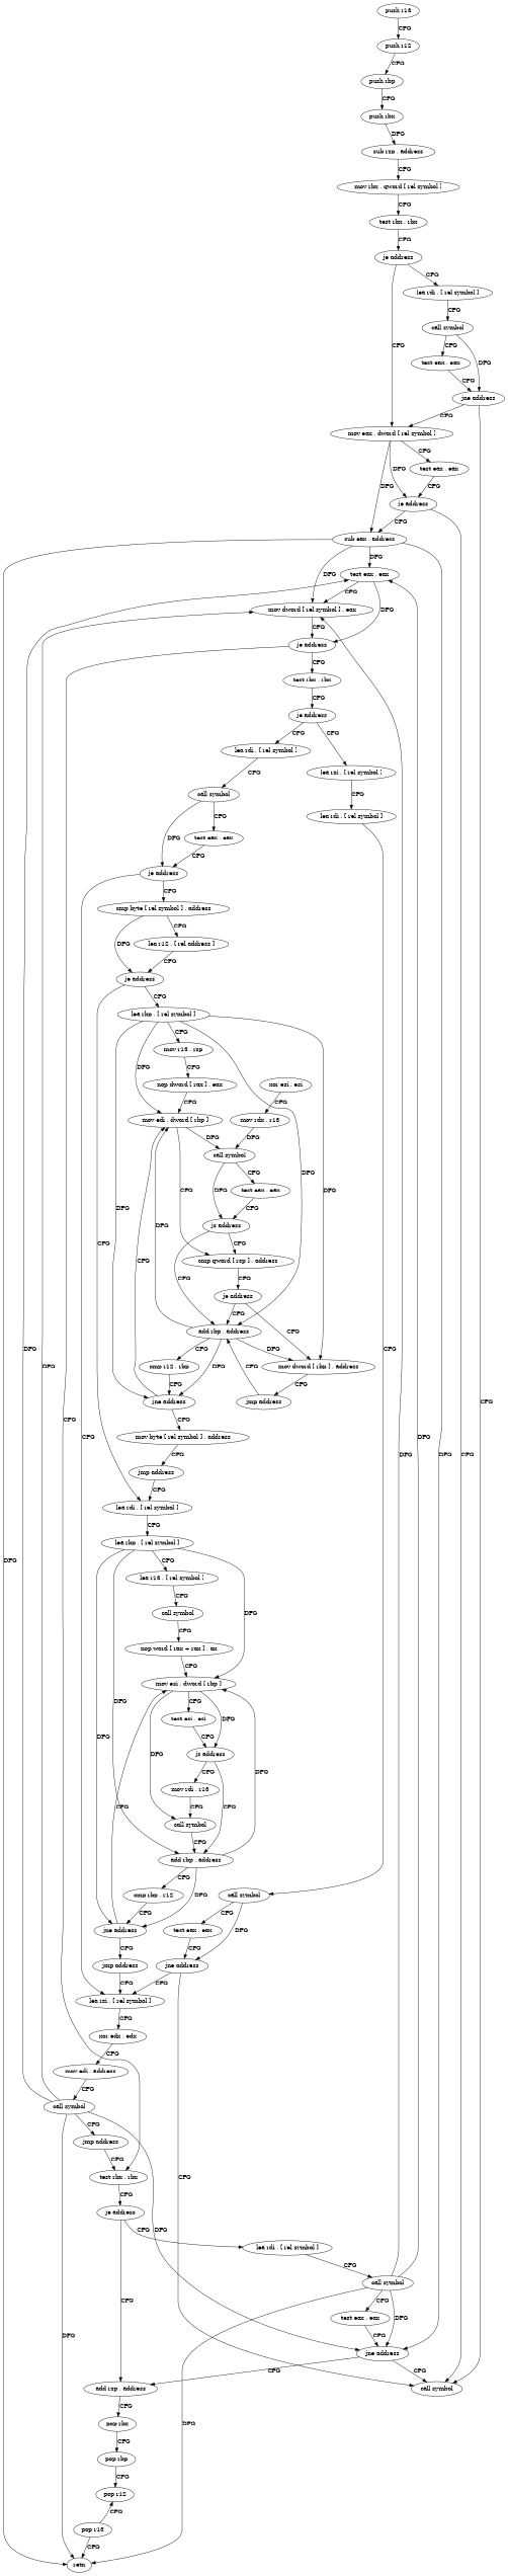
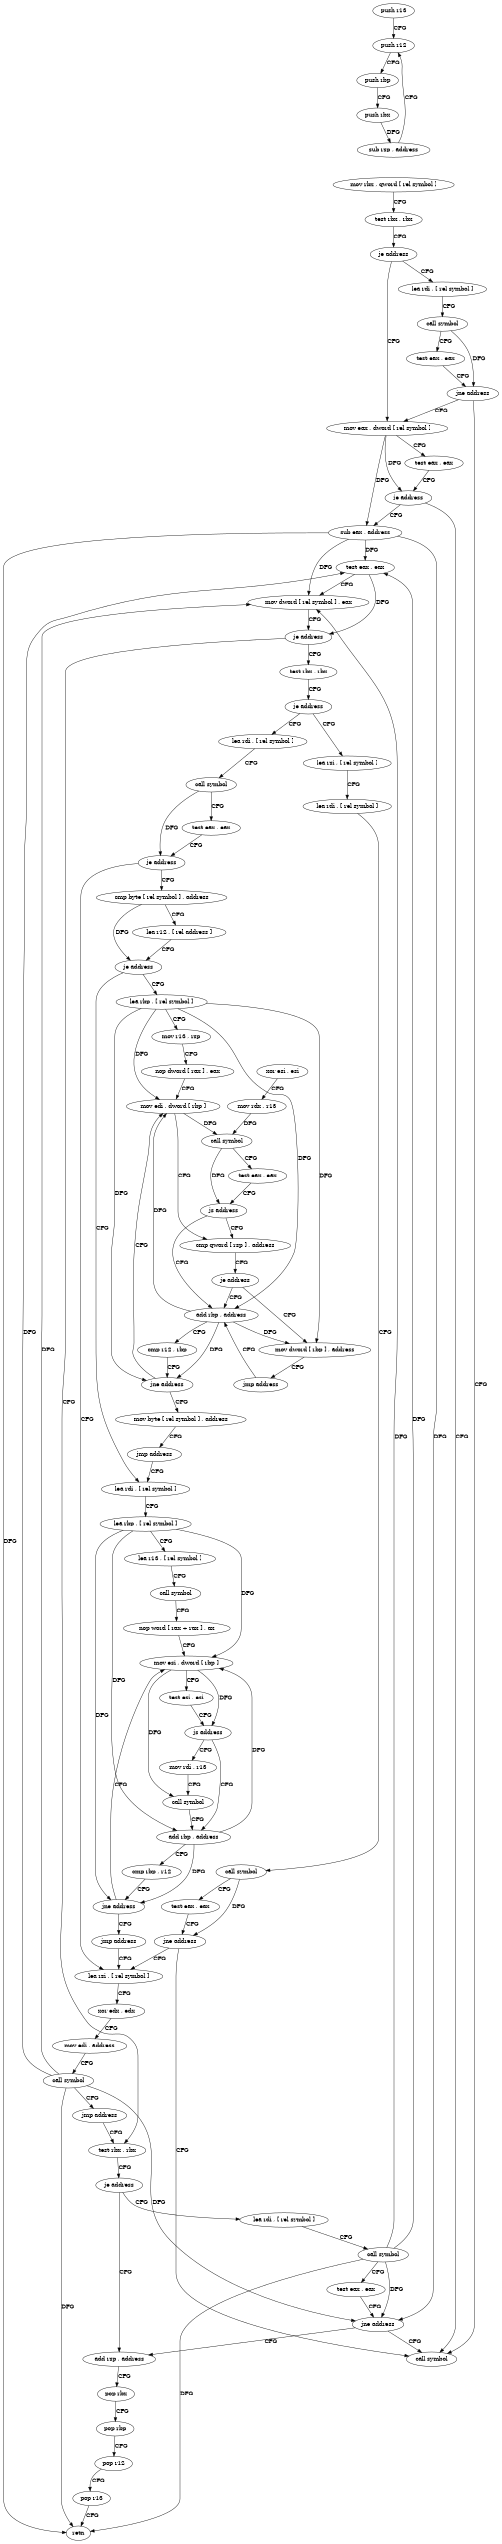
  digraph {
    n1 [label="push r13"]
    n2 [label="push r12"]
    n3 [label="push rbp"]
    n4 [label="push rbx"]
    n5 [label="sub rsp , address"]
    n6 [label="mov rbx , qword [ rel symbol ]"]
    n7 [label="test rbx , rbx"]
    n8 [label="je address"]
    n9 [label="mov eax , dword [ rel symbol ]"]
    n10 [label="lea rdi , [ rel symbol ]"]
    n11 [label="test eax , eax"]
    n12 [label="je address"]
    n13 [label="sub eax , address"]
    n14 [label="call symbol"]
    n15 [label="call symbol"]
    n16 [label="test eax , eax"]
    n17 [label="mov dword [ rel symbol ] , eax"]
    n18 [label=retn]
    n19 [label="jne address"]
    n20 [label="test eax , eax"]
    n21 [label="jne address"]
    n22 [label="je address"]
    n23 [label="add rsp , address"]
    n24 [label="test rbx , rbx"]
    n25 [label="test rbx , rbx"]
    n26 [label="je address"]
    n27 [label="je address"]
    n28 [label="lea rdi , [ rel symbol ]"]
    n29 [label="lea rsi , [ rel symbol ]"]
    n30 [label="lea rdi , [ rel symbol ]"]
    n31 [label="call symbol"]
    n32 [label="lea rdi , [ rel symbol ]"]
    n33 [label="test eax , eax"]
    n34 [label="je address"]
    n35 [label="call symbol"]
    n36 [label="pop rbx"]
    n37 [label="call symbol"]
    n38 [label="pop rbp"]
    n39 [label="test eax , eax"]
    n40 [label="lea rsi , [ rel symbol ]"]
    n41 [label="cmp byte [ rel symbol ] , address"]
    n42 [label="xor edx , edx"]
    n43 [label="lea r12 , [ rel address ]"]
    n44 [label="je address"]
    n45 [label="mov edi , address"]
    n46 [label="lea rbp , [ rel symbol ]"]
    n47 [label="lea rdi , [ rel symbol ]"]
    n48 [label="test eax , eax"]
    n49 [label="jne address"]
    n50 [label="pop r12"]
    n51 [label="pop r13"]
    n52 [label="call symbol"]
    n53 [label="jmp address"]
    n54 [label="mov r13 , rsp"]
    n55 [label="mov edi , dword [ rbp ]"]
    n56 [label="add rbp , address"]
    n57 [label="jne address"]
    n58 [label="mov dword [ rbp ] , address"]
    n59 [label="lea rbp , [ rel symbol ]"]
    n60 [label="nop dword [ rax ] , eax"]
    n61 [label="call symbol"]
    n62 [label="cmp qword [ rsp ] , address"]
    n63 [label="cmp r12 , rbp"]
    n64 [label="mov byte [ rel symbol ] , address"]
    n65 [label="jmp address"]
    n66 [label="lea r13 , [ rel symbol ]"]
    n67 [label="mov esi , dword [ rbp ]"]
    n68 [label="add rbp , address"]
    n69 [label="jne address"]
    n70 [label="xor esi , esi"]
    n71 [label="mov rdx , r13"]
    n72 [label="test eax , eax"]
    n73 [label="js address"]
    n74 [label="call symbol"]
    n75 [label="call symbol"]
    n76 [label="test esi , esi"]
    n77 [label="js address"]
    n78 [label="cmp rbp , r12"]
    n79 [label="jmp address"]
    n80 [label="nop word [ rax + rax ] , ax"]
    n81 [label="mov rdi , r13"]
    n82 [label="jmp address"]
    n83 [label="je address"]
    n1 -> n2 [label=CFG]
    n2 -> n3 [label=CFG]
    n3 -> n4 [label=CFG]
    n4 -> n5 [label=DFG]
-   n5 -> n6 [label=CFG]
+   n5 -> n2 [label=CFG]
    n6 -> n7 [label=CFG]
    n7 -> n8 [label=CFG]
    n8 -> n9 [label=CFG]
    n8 -> n10 [label=CFG]
    n9 -> n11 [label=CFG]
    n9 -> n12 [label=DFG]
    n9 -> n13 [label=DFG]
    n10 -> n14 [label=CFG]
    n11 -> n12 [label=CFG]
    n12 -> n13 [label=CFG]
    n12 -> n15 [label=CFG]
    n13 -> n16 [label=DFG]
    n13 -> n17 [label=DFG]
    n13 -> n18 [label=DFG]
    n13 -> n19 [label=DFG]
    n14 -> n20 [label=CFG]
    n14 -> n21 [label=DFG]
    n16 -> n17 [label=CFG]
    n16 -> n22 [label=DFG]
    n17 -> n22 [label=CFG]
    n19 -> n15 [label=CFG]
    n19 -> n23 [label=CFG]
    n20 -> n21 [label=CFG]
    n21 -> n9 [label=CFG]
    n21 -> n15 [label=CFG]
    n22 -> n24 [label=CFG]
    n22 -> n25 [label=CFG]
    n23 -> n36 [label=CFG]
    n24 -> n26 [label=CFG]
    n25 -> n27 [label=CFG]
    n26 -> n28 [label=CFG]
    n26 -> n29 [label=CFG]
    n27 -> n23 [label=CFG]
    n27 -> n30 [label=CFG]
    n28 -> n31 [label=CFG]
    n29 -> n32 [label=CFG]
    n30 -> n37 [label=CFG]
    n31 -> n33 [label=CFG]
    n31 -> n34 [label=DFG]
    n32 -> n35 [label=CFG]
    n33 -> n34 [label=CFG]
    n34 -> n40 [label=CFG]
    n34 -> n41 [label=CFG]
    n35 -> n48 [label=CFG]
    n35 -> n49 [label=DFG]
    n36 -> n38 [label=CFG]
    n37 -> n16 [label=DFG]
    n37 -> n17 [label=DFG]
    n37 -> n18 [label=DFG]
    n37 -> n19 [label=DFG]
    n37 -> n39 [label=CFG]
    n38 -> n50 [label=CFG]
    n39 -> n19 [label=CFG]
    n40 -> n42 [label=CFG]
    n41 -> n43 [label=CFG]
    n41 -> n44 [label=DFG]
    n42 -> n45 [label=CFG]
    n43 -> n44 [label=CFG]
    n44 -> n46 [label=CFG]
    n44 -> n47 [label=CFG]
    n45 -> n52 [label=CFG]
    n46 -> n54 [label=CFG]
    n46 -> n55 [label=DFG]
    n46 -> n56 [label=DFG]
    n46 -> n57 [label=DFG]
    n46 -> n58 [label=DFG]
    n47 -> n59 [label=CFG]
    n48 -> n49 [label=CFG]
    n49 -> n15 [label=CFG]
    n49 -> n40 [label=CFG]
-   n51 -> n50 [label=CFG]
+   n50 -> n51 [label=CFG]
    n51 -> n18 [label=CFG]
    n52 -> n16 [label=DFG]
    n52 -> n17 [label=DFG]
    n52 -> n18 [label=DFG]
    n52 -> n19 [label=DFG]
    n52 -> n53 [label=CFG]
    n53 -> n25 [label=CFG]
    n54 -> n60 [label=CFG]
    n55 -> n61 [label=DFG]
    n55 -> n62 [label=CFG]
    n56 -> n55 [label=DFG]
    n56 -> n57 [label=DFG]
    n56 -> n58 [label=DFG]
    n56 -> n63 [label=CFG]
    n57 -> n55 [label=CFG]
    n57 -> n64 [label=CFG]
    n58 -> n65 [label=CFG]
    n59 -> n66 [label=CFG]
    n59 -> n67 [label=DFG]
    n59 -> n68 [label=DFG]
    n59 -> n69 [label=DFG]
    n60 -> n55 [label=CFG]
    n61 -> n72 [label=CFG]
    n61 -> n73 [label=DFG]
    n62 -> n83 [label=CFG]
    n63 -> n57 [label=CFG]
    n64 -> n82 [label=CFG]
    n65 -> n56 [label=CFG]
    n66 -> n74 [label=CFG]
    n67 -> n75 [label=DFG]
    n67 -> n76 [label=CFG]
    n67 -> n77 [label=DFG]
    n68 -> n67 [label=DFG]
    n68 -> n69 [label=DFG]
    n68 -> n78 [label=CFG]
    n69 -> n67 [label=CFG]
    n69 -> n79 [label=CFG]
    n70 -> n71 [label=CFG]
    n71 -> n61 [label=DFG]
    n72 -> n73 [label=CFG]
    n73 -> n56 [label=CFG]
    n73 -> n62 [label=CFG]
    n74 -> n80 [label=CFG]
    n75 -> n68 [label=CFG]
    n76 -> n77 [label=CFG]
    n77 -> n68 [label=CFG]
    n77 -> n81 [label=CFG]
    n78 -> n69 [label=CFG]
    n79 -> n40 [label=CFG]
    n80 -> n67 [label=CFG]
    n81 -> n75 [label=CFG]
    n82 -> n47 [label=CFG]
    n83 -> n56 [label=CFG]
    n83 -> n58 [label=CFG]
  }
